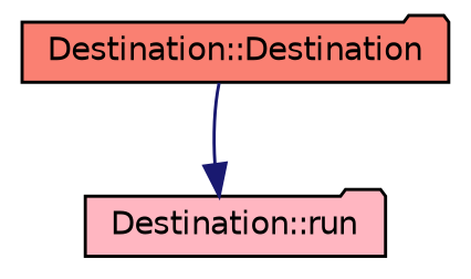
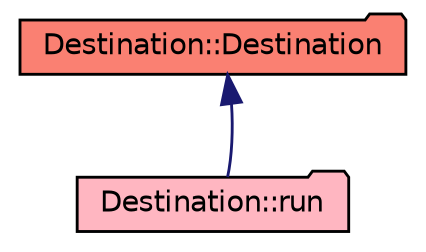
  digraph {
    rankdir=TB
    node [color=black fontname=Helvetica fontsize=10 shape=folder style=filled]
    n1 [fillcolor=salmon fontcolor=black height=0.2 label="Destination::Destination" width=0.4]
    n2 [fillcolor=lightpink height=0.2 label="Destination::run" width=0.4]
-   n1 -> n2 [color=midnightblue fontname=Helvetica fontsize=10 labelfontname=Helvetica labelfontsize=10 style=solid]
+   n2 -> n1 [color=midnightblue fontname=Helvetica fontsize=10 labelfontname=Helvetica labelfontsize=10 style=solid]
  }
